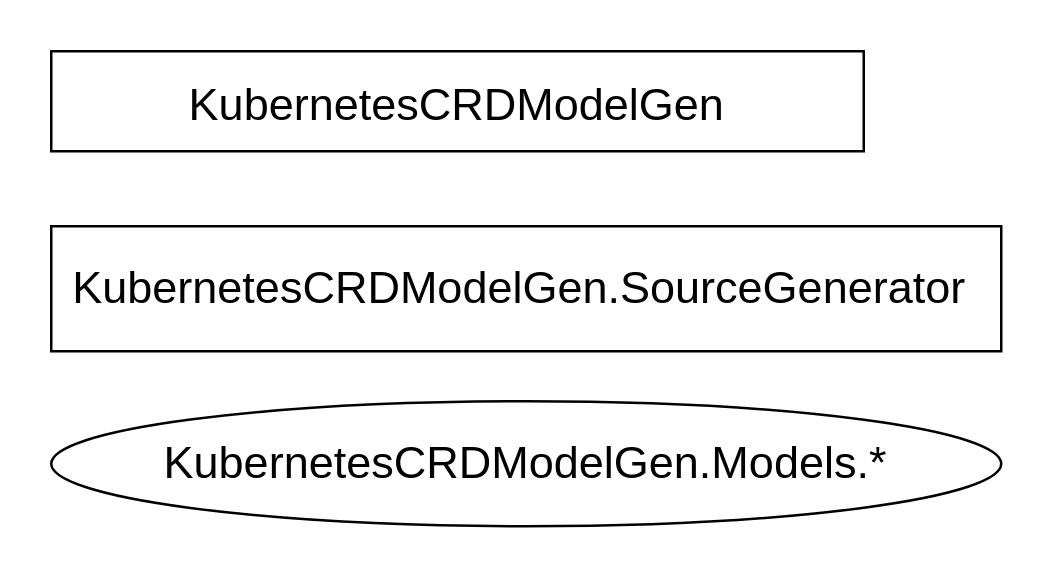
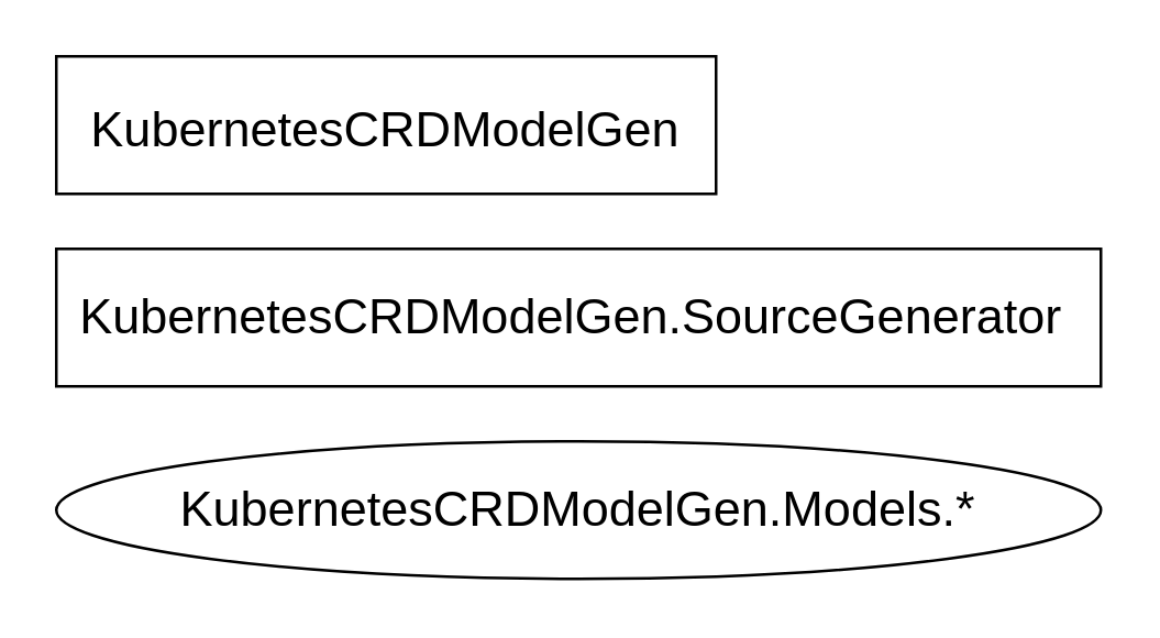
  <mxCell id="0" />
  <mxCell id="1" parent="0" />
- <mxCell id="2" value="&lt;h1&gt;&lt;span style=&quot;font-weight: normal;&quot; class=&quot;title&quot;&gt;&lt;font style=&quot;font-size: 18px;&quot;&gt;KubernetesCRDModelGen&lt;/font&gt;&lt;/span&gt;&lt;/h1&gt;" style="rounded=0;whiteSpace=wrap;html=1;" vertex="1" parent="1"><mxGeometry x="20" y="20" width="325" height="40" as="geometry" /></mxCell>
+ <mxCell id="2" value="&lt;h1&gt;&lt;span style=&quot;font-weight: normal;&quot; class=&quot;title&quot;&gt;&lt;font style=&quot;font-size: 18px;&quot;&gt;KubernetesCRDModelGen&lt;/font&gt;&lt;/span&gt;&lt;/h1&gt;" style="rounded=0;whiteSpace=wrap;html=1;" vertex="1" parent="1"><mxGeometry x="20" y="20" width="240" height="50" as="geometry" /></mxCell>
  <mxCell id="3" value="&lt;h2 class=&quot;package-title&quot;&gt;&lt;font style=&quot;font-weight: normal;&quot; color=&quot;#000000&quot;&gt;KubernetesCRDModelGen.&lt;wbr&gt;SourceGenerator&amp;nbsp;&lt;/font&gt;&lt;/h2&gt;" style="rounded=0;whiteSpace=wrap;html=1;" vertex="1" parent="1"><mxGeometry x="20" y="90" width="380" height="50" as="geometry" /></mxCell>
  <mxCell id="4" value="&lt;h2 class=&quot;package-title&quot;&gt;&lt;font style=&quot;font-weight: normal;&quot; color=&quot;#000000&quot;&gt;KubernetesCRDModelGen.&lt;wbr&gt;Models.*&lt;/font&gt;&lt;/h2&gt;" style="ellipse;whiteSpace=wrap;html=1;" vertex="1" parent="1"><mxGeometry x="20" y="160" width="380" height="50" as="geometry" /></mxCell>
